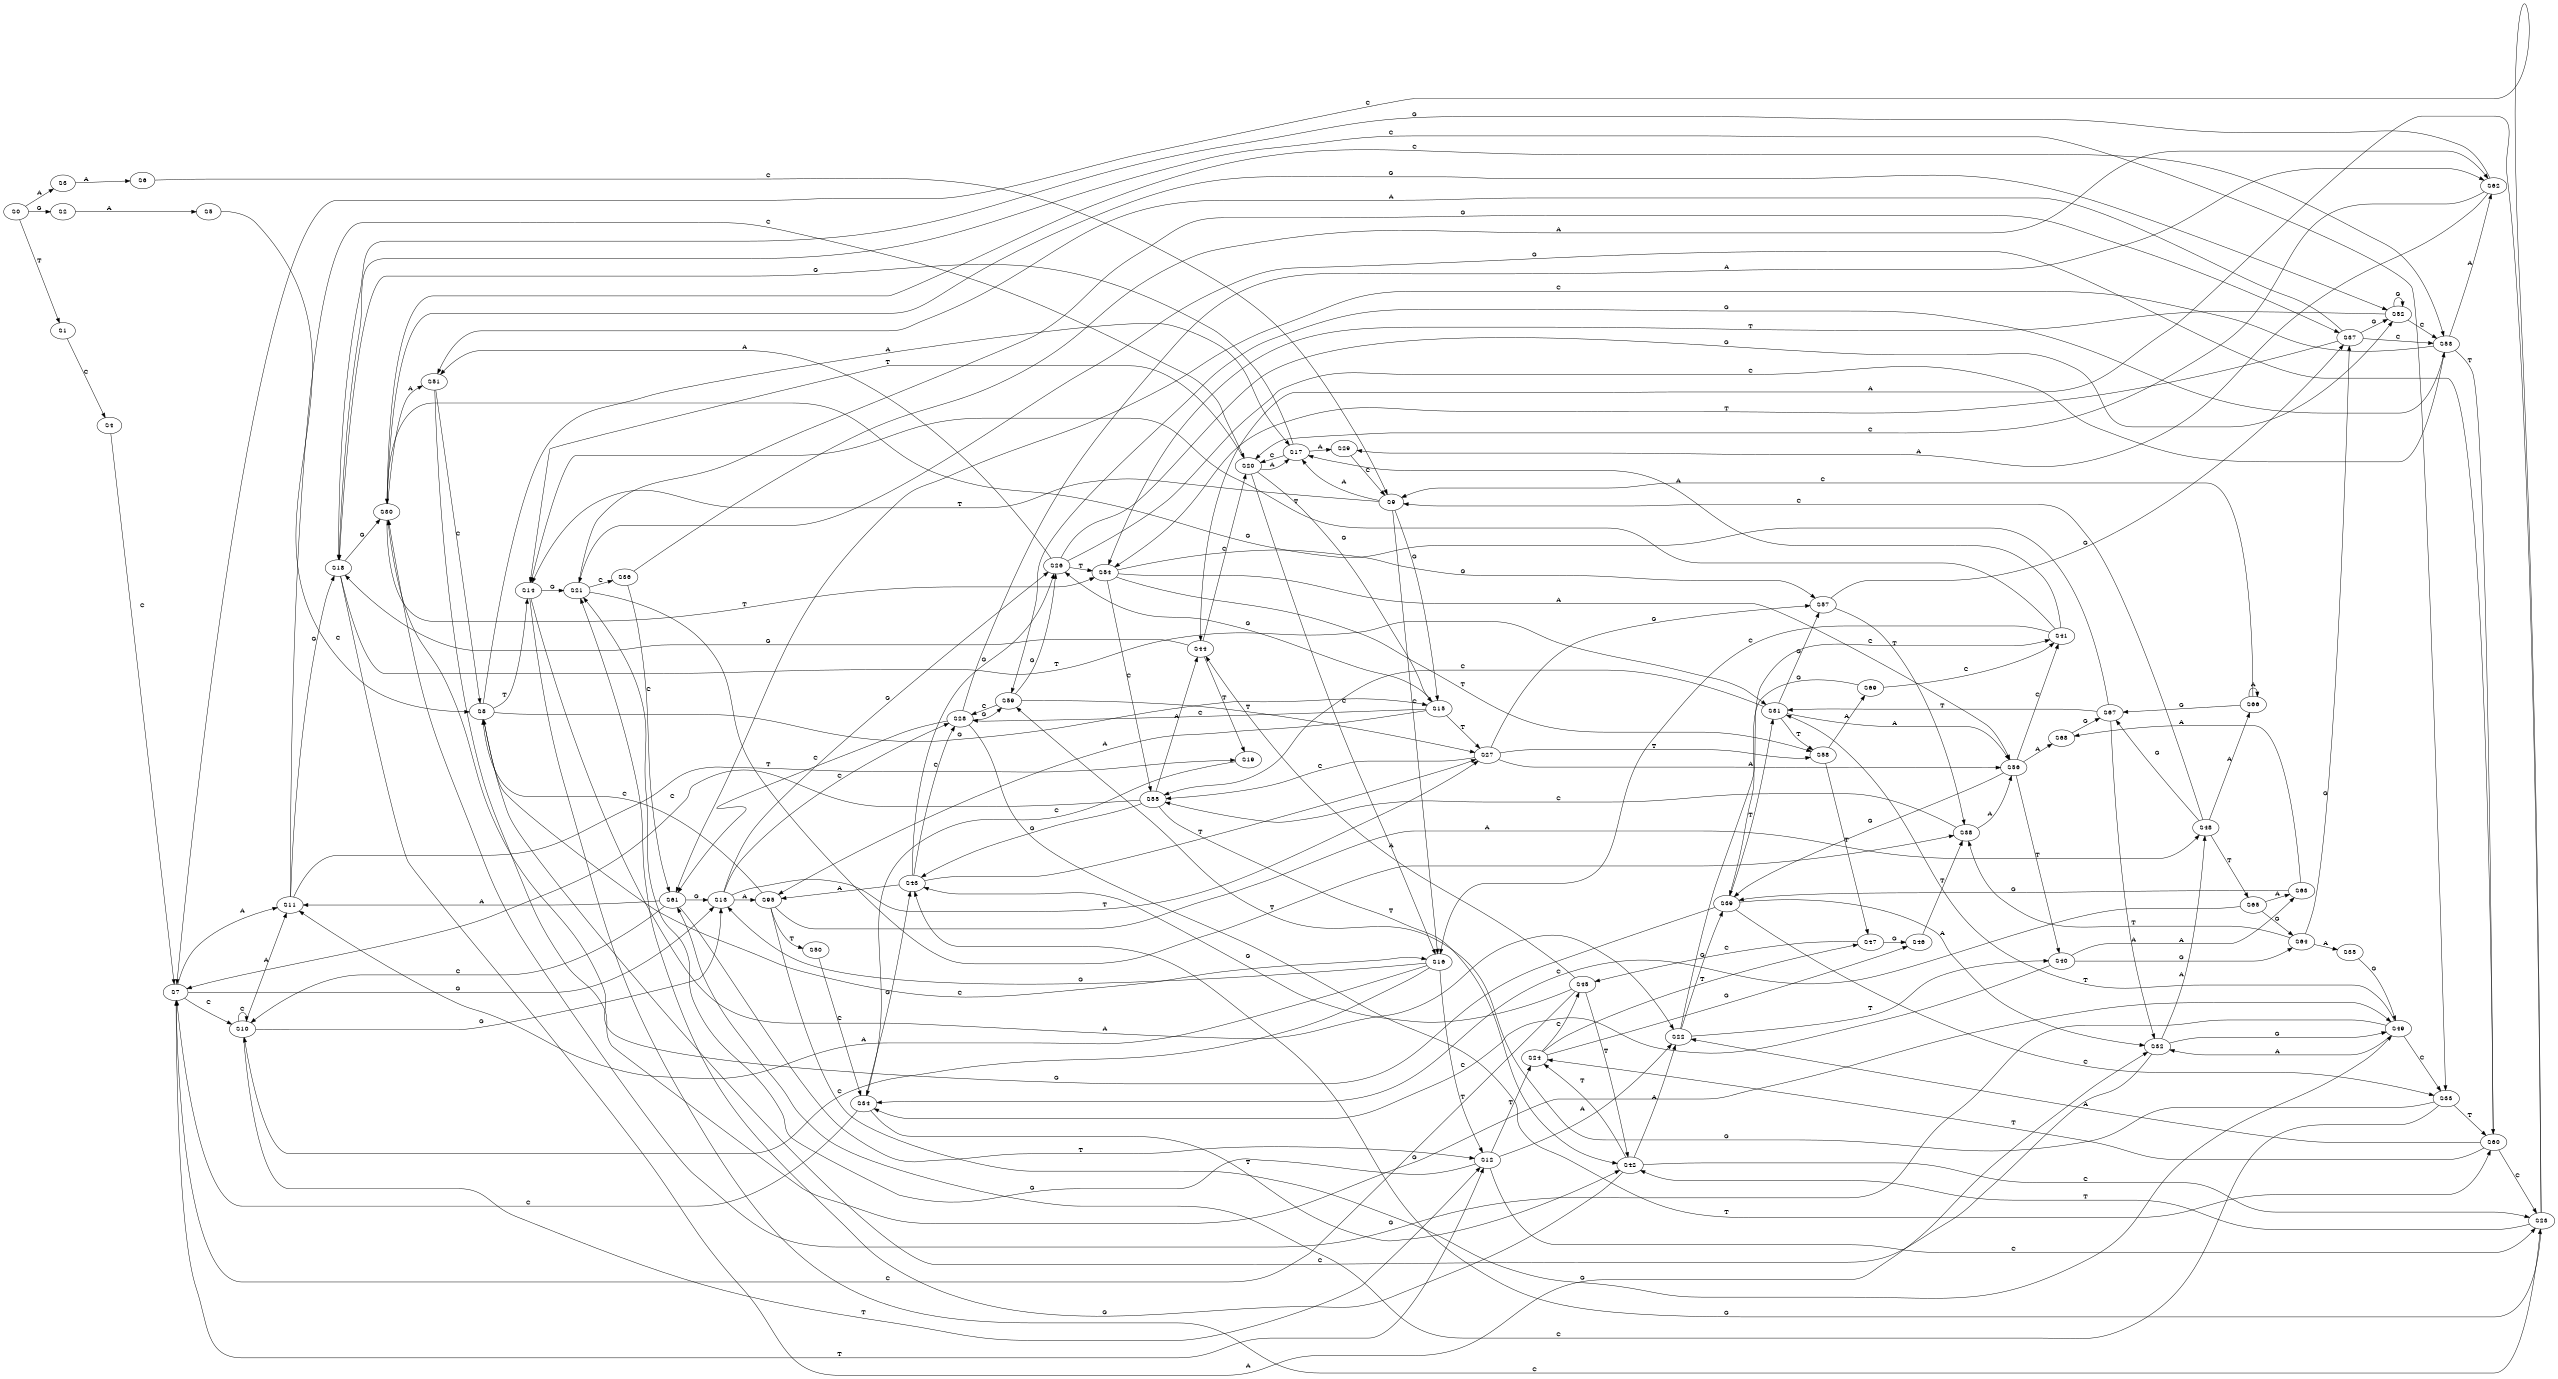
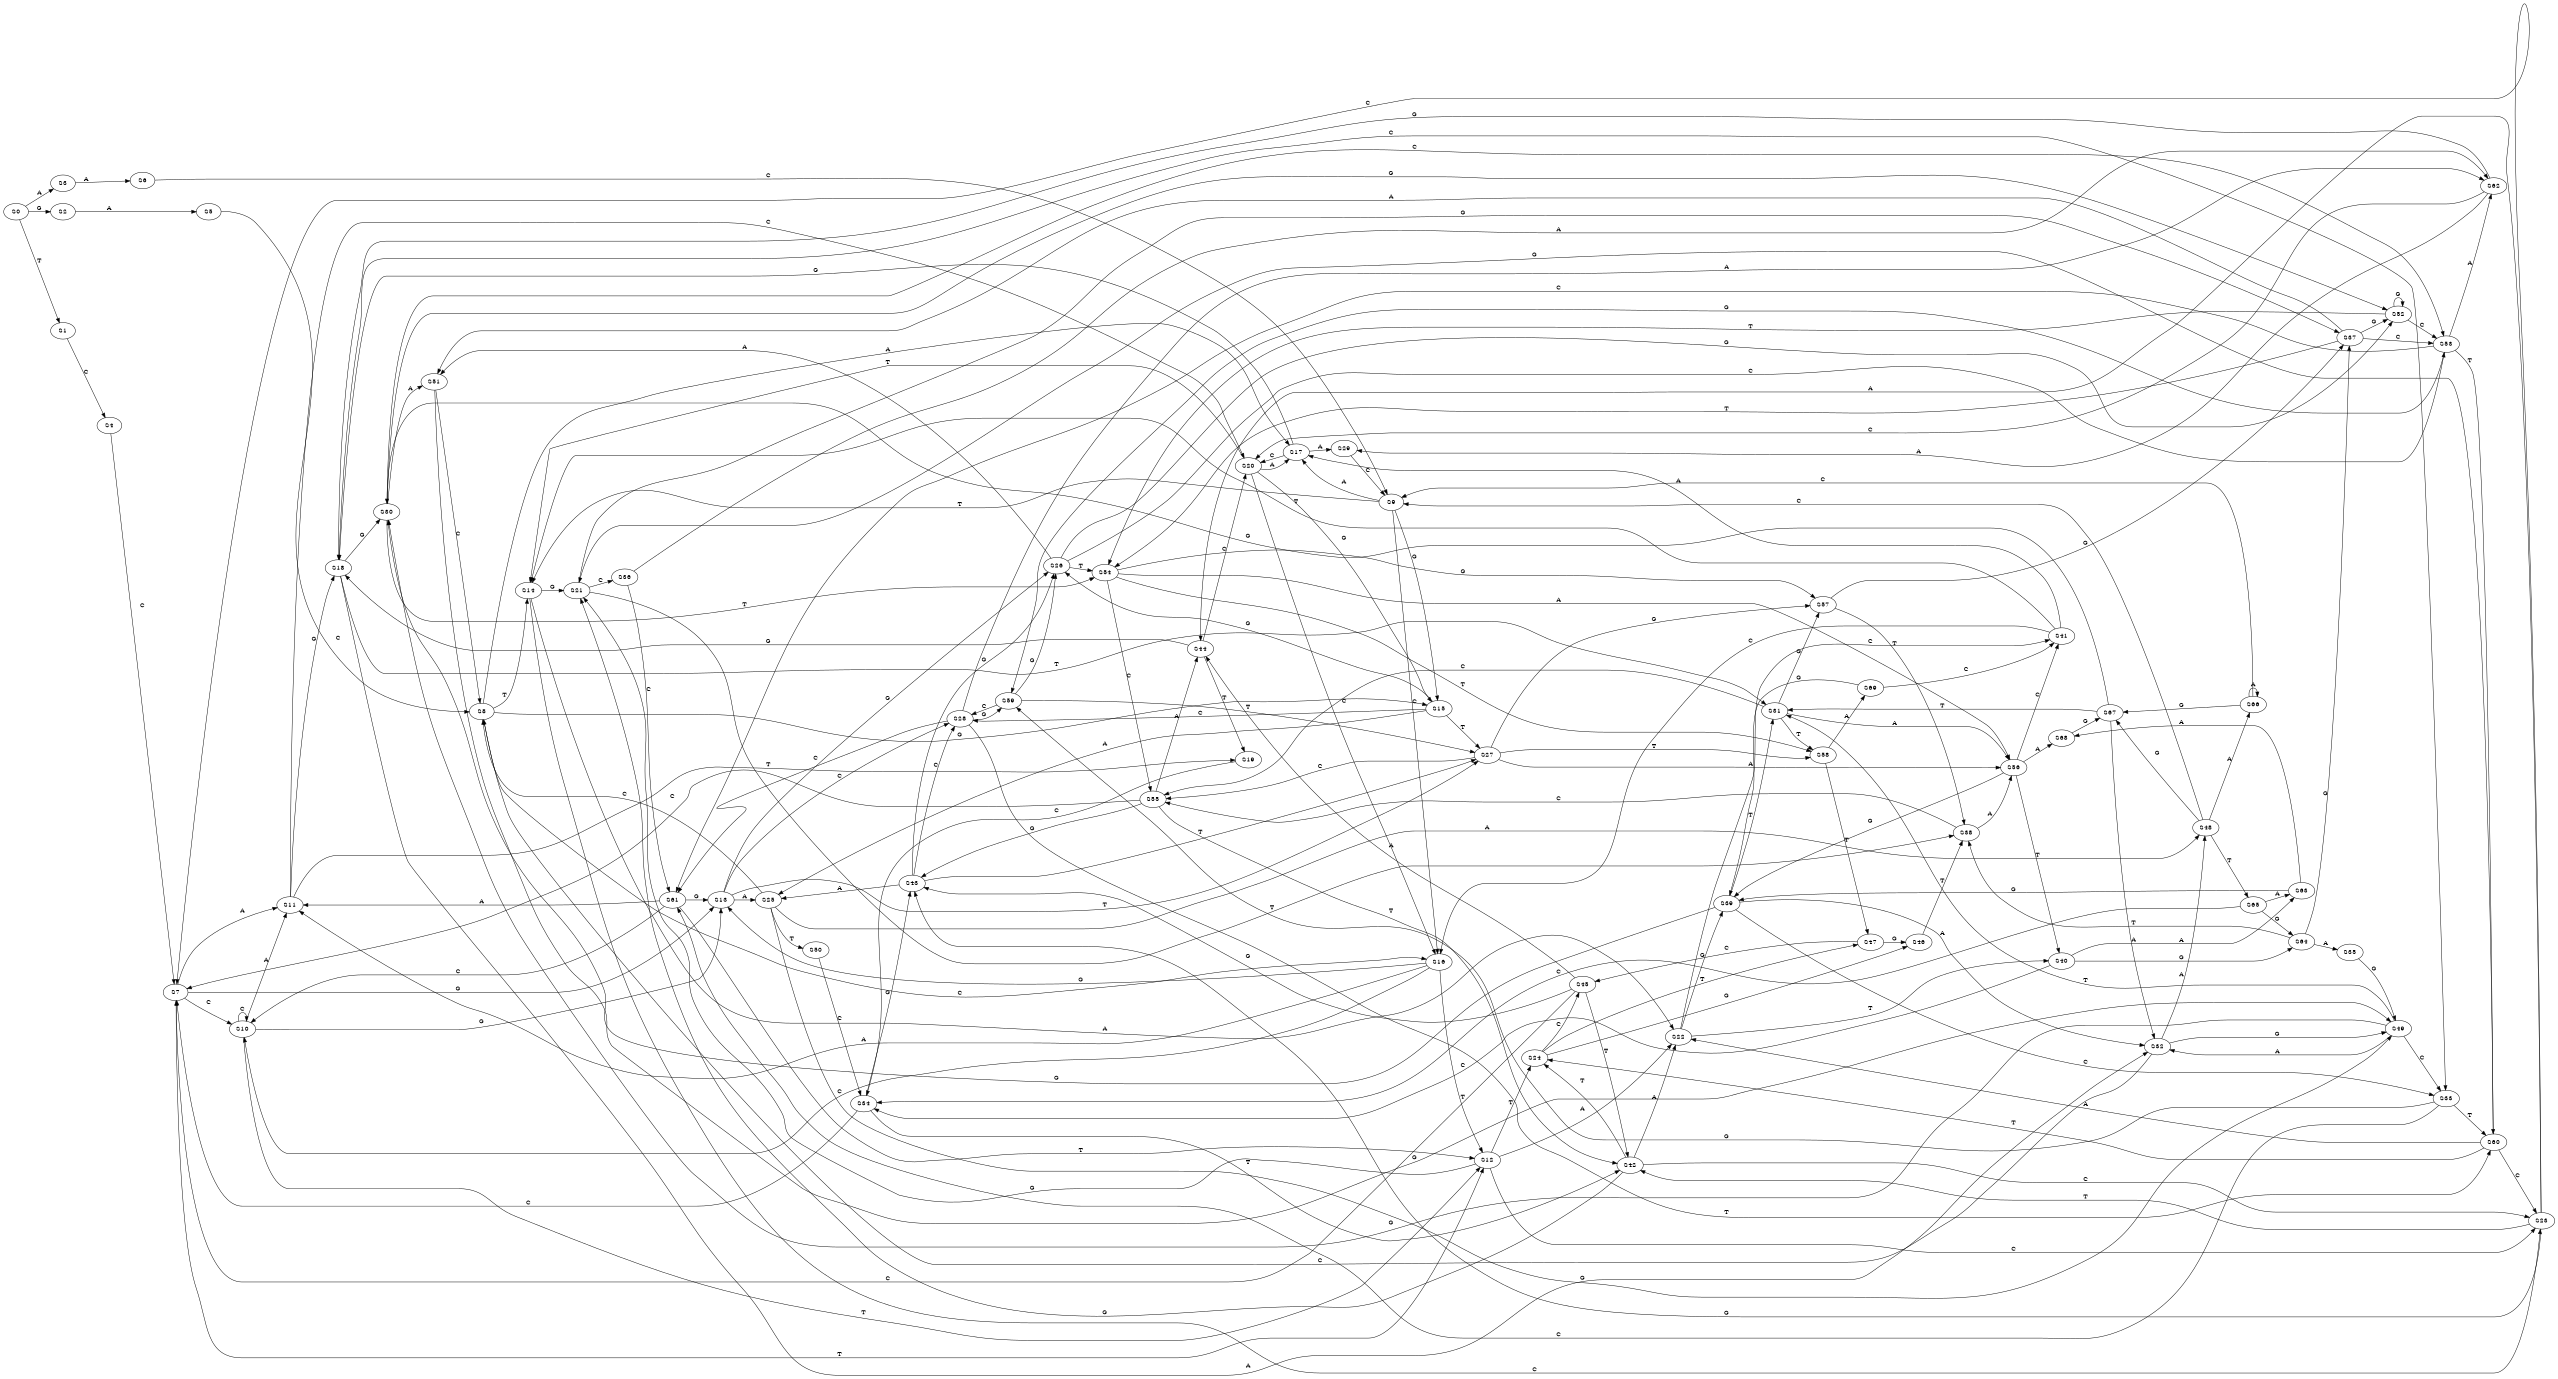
  strict digraph {
    rankdir=LR
    S0
    S1
    S2
    S3
    S4
    S5
    S6
    S7
    S8
    S9
    S10
    S11
    S12
    S13
    S14
    S15
    S16
    S17
    S18
    S19
    S20
    S21
    S22
    S23
    S24
-   S25 [label=S95]
+   S25
    S26
    S27
    S28
    S29
    S30
    S31
    S32
    S33
    S34
    S36
    S37
    S38
    S39
    S40
    S41
    S42
    S43
    S44
    S45
    S46
    S47
    S48
    S49
    S50
    S51
    S52
    S53
    S54
    S55
    S56
    S57
    S58
    S59
    S60
    S61
    S62
    S35
    S63
    S64
    S65
    S66
    S67
    S68
    S69
    S0 -> S1 [label=T]
    S0 -> S2 [label=G]
    S0 -> S3 [label=A]
    S1 -> S4 [label=C]
    S2 -> S5 [label=A]
    S3 -> S6 [label=A]
    S4 -> S7 [label=C]
    S5 -> S8 [label=C]
    S6 -> S9 [label=C]
    S7 -> S10 [label=C]
    S7 -> S11 [label=A]
    S7 -> S12 [label=T]
    S7 -> S13 [label=G]
    S8 -> S14 [label=T]
    S8 -> S15 [label=G]
    S8 -> S16 [label=C]
    S8 -> S17 [label=A]
    S9 -> S14 [label=T]
    S9 -> S15 [label=G]
    S9 -> S16 [label=C]
    S9 -> S17 [label=A]
    S10 -> S10 [label=C]
    S10 -> S11 [label=A]
    S10 -> S12 [label=T]
    S10 -> S13 [label=G]
    S11 -> S18 [label=G]
    S11 -> S19 [label=T]
    S11 -> S20 [label=C]
    S12 -> S21 [label=G]
    S12 -> S22 [label=A]
    S12 -> S23 [label=C]
    S12 -> S24 [label=T]
    S13 -> S25 [label=A]
    S13 -> S26 [label=G]
    S13 -> S27 [label=T]
    S13 -> S28 [label=C]
    S14 -> S21 [label=G]
    S14 -> S22 [label=A]
    S14 -> S23 [label=C]
    S15 -> S25 [label=A]
    S15 -> S26 [label=G]
    S15 -> S27 [label=T]
    S15 -> S28 [label=C]
    S16 -> S10 [label=C]
    S16 -> S11 [label=A]
    S16 -> S12 [label=T]
    S16 -> S13 [label=G]
    S17 -> S18 [label=G]
    S17 -> S20 [label=C]
    S17 -> S29 [label=A]
    S18 -> S30 [label=G]
    S18 -> S31 [label=T]
    S18 -> S32 [label=A]
    S18 -> S33 [label=C]
    S19 -> S34 [label=C]
    S20 -> S14 [label=T]
    S20 -> S15 [label=G]
    S20 -> S16 [label=C]
    S20 -> S17 [label=A]
    S21 -> S36 [label=C]
    S21 -> S37 [label=G]
    S21 -> S38 [label=T]
    S22 -> S39 [label=G]
    S22 -> S40 [label=T]
    S22 -> S41 [label=C]
    S23 -> S7 [label=C]
    S23 -> S42 [label=T]
    S23 -> S43 [label=G]
    S23 -> S44 [label=A]
    S24 -> S45 [label=C]
    S24 -> S46 [label=G]
    S24 -> S47 [label=T]
    S25 -> S8 [label=C]
    S25 -> S48 [label=A]
    S25 -> S49 [label=G]
    S25 -> S50 [label=T]
    S26 -> S51 [label=A]
    S26 -> S52 [label=G]
    S26 -> S53 [label=C]
    S26 -> S54 [label=T]
    S27 -> S55 [label=C]
    S27 -> S56 [label=A]
    S27 -> S57 [label=G]
    S27 -> S58 [label=T]
    S28 -> S59 [label=G]
    S28 -> S60 [label=T]
    S28 -> S61 [label=C]
    S28 -> S62 [label=A]
    S29 -> S9 [label=C]
    S30 -> S51 [label=A]
    S30 -> S52 [label=G]
    S30 -> S53 [label=C]
    S30 -> S54 [label=T]
    S31 -> S55 [label=C]
    S31 -> S56 [label=A]
    S31 -> S57 [label=G]
    S31 -> S58 [label=T]
    S32 -> S8 [label=C]
    S32 -> S48 [label=A]
    S32 -> S49 [label=G]
    S33 -> S59 [label=G]
    S33 -> S60 [label=T]
    S33 -> S61 [label=C]
    S34 -> S7 [label=C]
    S34 -> S42 [label=T]
    S34 -> S43 [label=G]
    S36 -> S61 [label=C]
    S36 -> S62 [label=A]
    S37 -> S51 [label=A]
    S37 -> S52 [label=G]
    S37 -> S53 [label=C]
    S37 -> S54 [label=T]
    S38 -> S55 [label=C]
    S38 -> S56 [label=A]
    S39 -> S30 [label=G]
    S39 -> S31 [label=T]
    S39 -> S32 [label=A]
    S39 -> S33 [label=C]
    S40 -> S34 [label=C]
    S40 -> S63 [label=A]
    S40 -> S64 [label=G]
    S41 -> S14 [label=T]
    S41 -> S16 [label=C]
    S41 -> S17 [label=A]
    S42 -> S21 [label=G]
    S42 -> S22 [label=A]
    S42 -> S23 [label=C]
    S42 -> S24 [label=T]
    S43 -> S25 [label=A]
    S43 -> S26 [label=G]
    S43 -> S27 [label=T]
    S43 -> S28 [label=C]
    S44 -> S18 [label=G]
    S44 -> S19 [label=T]
    S44 -> S20 [label=C]
    S45 -> S7 [label=C]
    S45 -> S42 [label=T]
    S45 -> S43 [label=G]
    S45 -> S44 [label=A]
    S46 -> S38 [label=T]
    S47 -> S45 [label=C]
    S47 -> S46 [label=G]
    S48 -> S9 [label=C]
    S48 -> S65 [label=T]
    S48 -> S66 [label=A]
    S48 -> S67 [label=G]
    S49 -> S30 [label=G]
    S49 -> S31 [label=T]
    S49 -> S32 [label=A]
    S49 -> S33 [label=C]
    S50 -> S34 [label=C]
    S51 -> S8 [label=C]
    S51 -> S49 [label=G]
    S52 -> S52 [label=G]
    S52 -> S53 [label=C]
    S52 -> S54 [label=T]
    S53 -> S59 [label=G]
    S53 -> S60 [label=T]
    S53 -> S61 [label=C]
    S53 -> S62 [label=A]
    S54 -> S55 [label=C]
    S54 -> S56 [label=A]
    S54 -> S57 [label=G]
    S54 -> S58 [label=T]
    S55 -> S7 [label=C]
    S55 -> S42 [label=T]
    S55 -> S43 [label=G]
    S55 -> S44 [label=A]
    S56 -> S39 [label=G]
    S56 -> S40 [label=T]
    S56 -> S41 [label=C]
    S56 -> S68 [label=A]
    S57 -> S37 [label=G]
    S57 -> S38 [label=T]
    S58 -> S47 [label=T]
    S58 -> S69 [label=A]
    S59 -> S26 [label=G]
    S59 -> S27 [label=T]
    S59 -> S28 [label=C]
    S60 -> S21 [label=G]
    S60 -> S22 [label=A]
    S60 -> S23 [label=C]
    S60 -> S24 [label=T]
    S61 -> S10 [label=C]
    S61 -> S11 [label=A]
    S61 -> S12 [label=T]
    S61 -> S13 [label=G]
    S62 -> S18 [label=G]
    S62 -> S20 [label=C]
    S62 -> S29 [label=A]
    S35 -> S49 [label=G]
    S63 -> S39 [label=G]
    S63 -> S68 [label=A]
    S64 -> S37 [label=G]
    S64 -> S38 [label=T]
    S64 -> S35 [label=A]
    S65 -> S34 [label=C]
    S65 -> S63 [label=A]
    S65 -> S64 [label=G]
    S66 -> S9 [label=C]
    S66 -> S66 [label=A]
    S66 -> S67 [label=G]
    S67 -> S30 [label=G]
    S67 -> S31 [label=T]
    S67 -> S32 [label=A]
    S68 -> S67 [label=G]
    S69 -> S39 [label=G]
    S69 -> S41 [label=C]
  }
